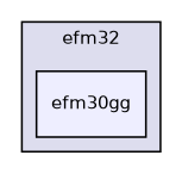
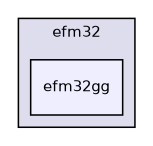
  digraph {
    compound=true
-   n1 [fillcolor="#eeeeff" fontname=Helvetica fontsize=10 label=efm30gg pencolor=black shape=box style=filled color=black]
+   n1 [fillcolor="#eeeeff" fontname=Helvetica fontsize=10 label=efm32gg pencolor=black shape=box style=filled color=black]
    subgraph cluster_1 {
      bgcolor="#ddddee"
      fontname=Helvetica
      fontsize=10
      label=efm32
      pencolor=black
      n1
    }
  }
